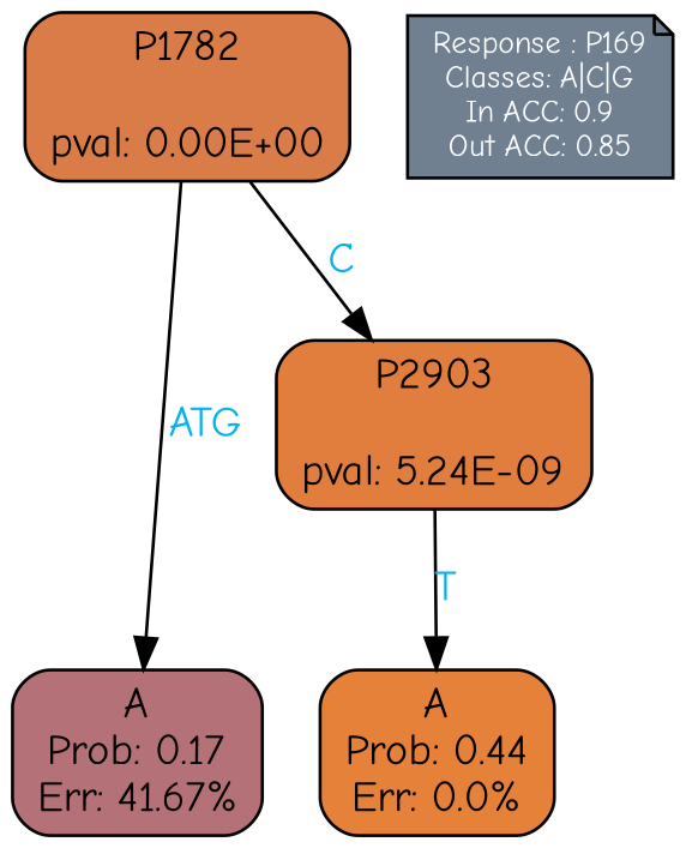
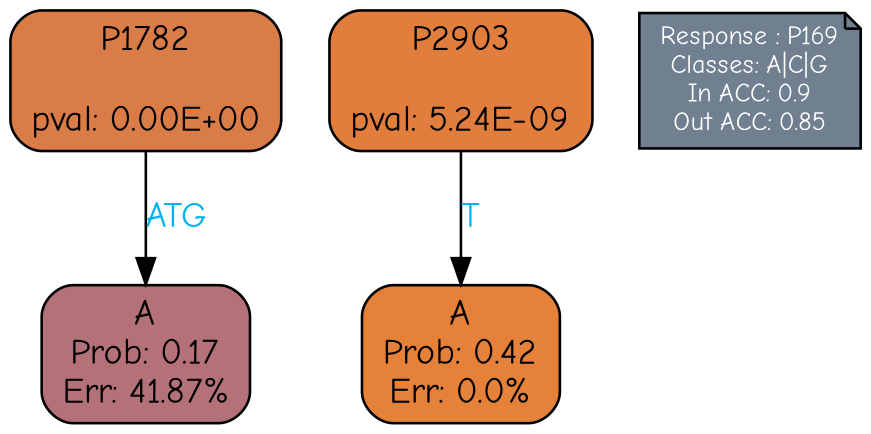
  digraph {
    fontname="Comic Neue"
    ranksep=equally
    splines=polylines
    node [color=black fontname="Comic Neue" shape=box style="filled, rounded"]
    edge [fontcolor=deepskyblue2 fontname="Comic Neue"]
-   n1 [fillcolor="#b57178" label="A\nProb: 0.17\nErr: 41.67%"]
-   n2 [fillcolor="#e58139" label="A\nProb: 0.44\nErr: 0.0%"]
+   n1 [fillcolor="#b57178" label="A\nProb: 0.17\nErr: 41.87%"]
+   n2 [fillcolor="#e58139" label="A\nProb: 0.42\nErr: 0.0%"]
    n3 [align=left fillcolor=slategray fontcolor=white fontsize=10 label="Response : P169\nClasses: A|C|G\nIn ACC: 0.9\nOut ACC: 0.85\n" shape=note style=filled]
    n4 [fillcolor="#da7c48" label="P1782\n\npval: 0.00E+00"]
    n5 [fillcolor="#e17e3e" label="P2903\n\npval: 5.24E-09"]
    subgraph sub_1 {
      rank=same
      n1
      n2
    }
    subgraph sub_2 {
      rank=same
      n3
      n4
    }
    n4 -> n1 [label=ATG]
-   n4 -> n5 [label=C]
    n5 -> n2 [label=T]
  }
